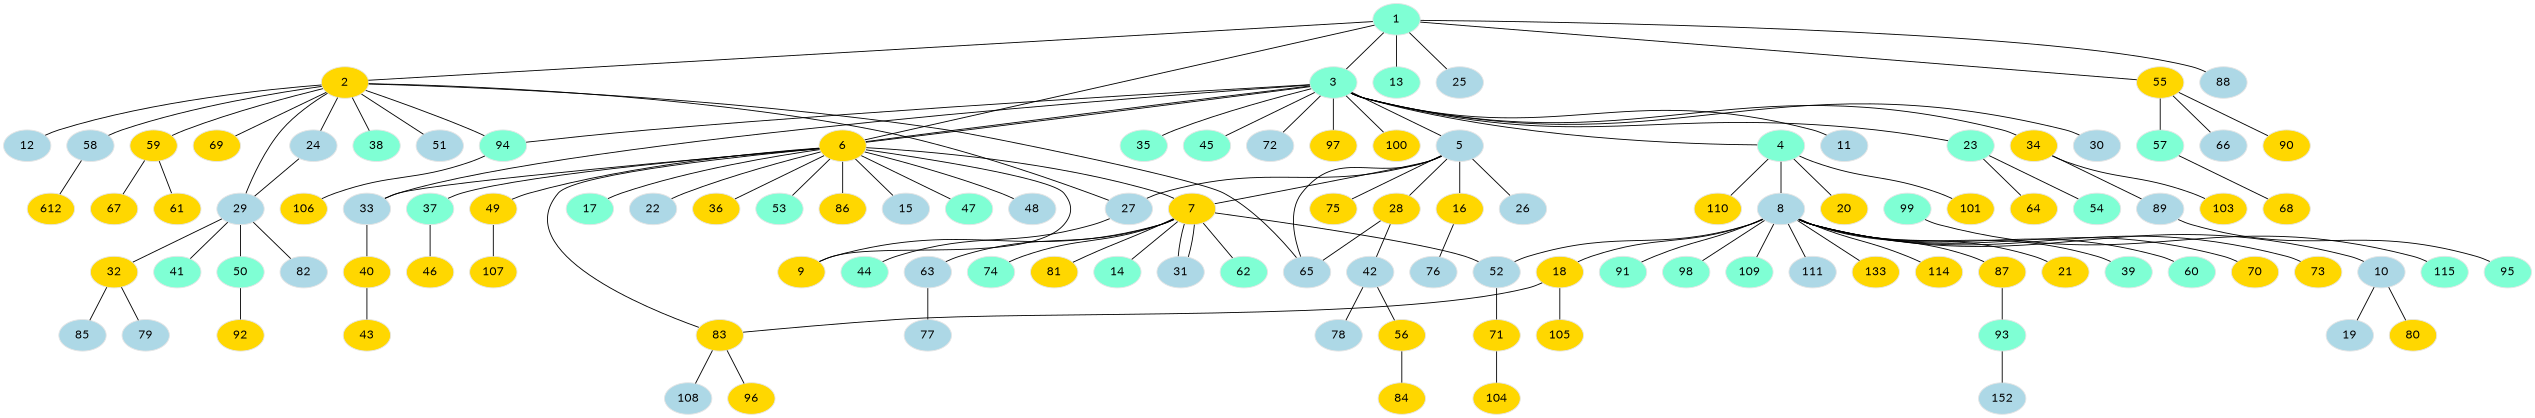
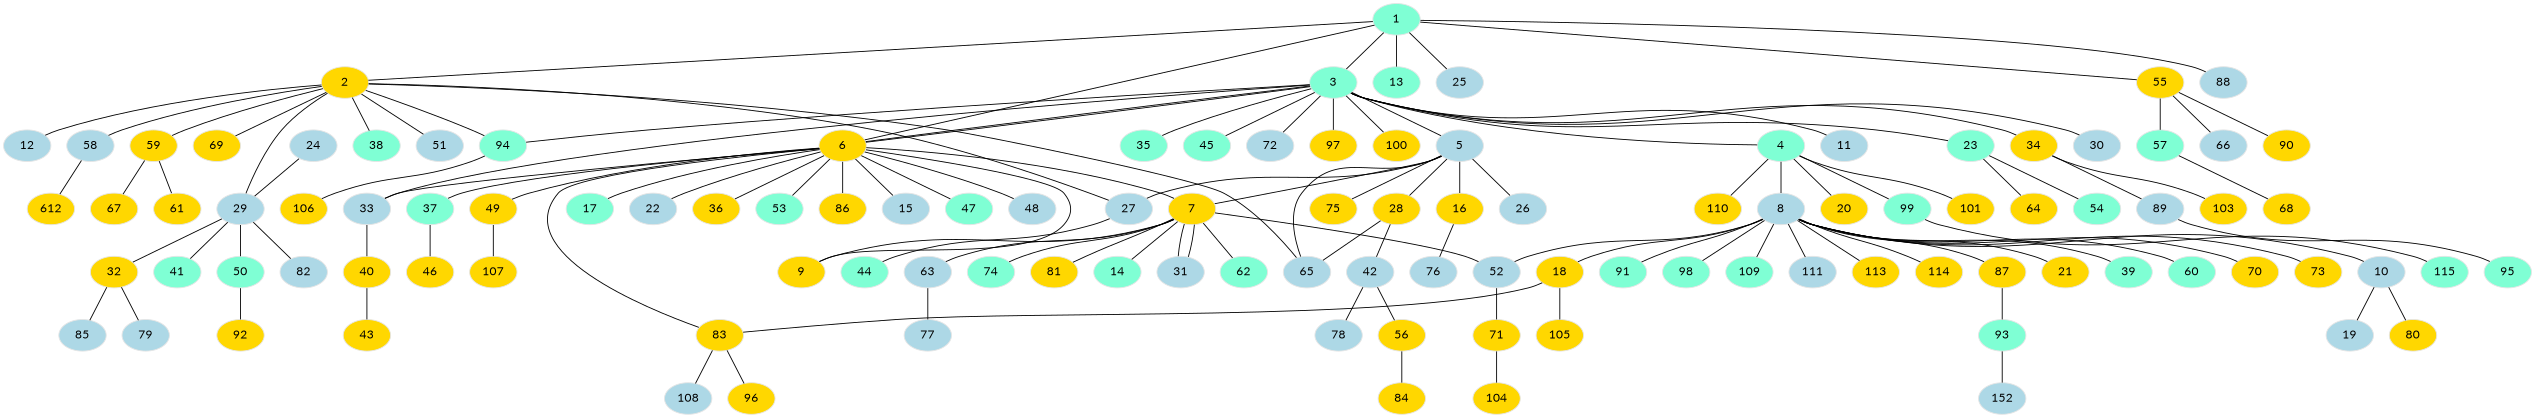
  graph {
    fontname=Lato
    node [color=gray90 fillcolor=gold fontname=Lato style=filled]
    edge [fontname=Lato]
    1 [fillcolor=aquamarine]
    2
    3 [fillcolor=aquamarine]
    6
    13 [fillcolor=aquamarine]
    25 [fillcolor=lightblue]
    55
    88 [fillcolor=lightblue]
    12 [fillcolor=lightblue]
    24 [fillcolor=lightblue]
    27 [fillcolor=lightblue]
    29 [fillcolor=lightblue]
    38 [fillcolor=aquamarine]
    51 [fillcolor=lightblue]
    58 [fillcolor=lightblue]
    59
    65 [fillcolor=lightblue]
    69
    94 [fillcolor=aquamarine]
    4 [fillcolor=aquamarine]
    5 [fillcolor=lightblue]
    11 [fillcolor=lightblue]
    23 [fillcolor=aquamarine]
    30 [fillcolor=lightblue]
    33 [fillcolor=lightblue]
    34
    35 [fillcolor=aquamarine]
    45 [fillcolor=aquamarine]
    72 [fillcolor=lightblue]
    97
    100
    7
    9
    15 [fillcolor=lightblue]
    17 [fillcolor=aquamarine]
    22 [fillcolor=lightblue]
    36
    37 [fillcolor=aquamarine]
    47 [fillcolor=aquamarine]
    48 [fillcolor=lightblue]
    49
    53 [fillcolor=aquamarine]
    83
    86
    57 [fillcolor=aquamarine]
    66 [fillcolor=lightblue]
    90
    44 [fillcolor=aquamarine]
    32
    41 [fillcolor=aquamarine]
    50 [fillcolor=aquamarine]
    82 [fillcolor=lightblue]
    n53 [label=612]
    61
    67
    106
    8 [fillcolor=lightblue]
    20
    99 [fillcolor=aquamarine]
    101
    110
    16
    26 [fillcolor=lightblue]
    28
    75
    54 [fillcolor=aquamarine]
    64
    40
    89 [fillcolor=lightblue]
    103
    52 [fillcolor=lightblue]
    10 [fillcolor=lightblue]
    18
    21
    39 [fillcolor=aquamarine]
    60 [fillcolor=aquamarine]
    70
    73
    87
    91 [fillcolor=aquamarine]
    98 [fillcolor=aquamarine]
    109 [fillcolor=aquamarine]
    111 [fillcolor=lightblue]
-   113 [label=133]
+   113
    114
    115 [fillcolor=aquamarine]
    14 [fillcolor=aquamarine]
    31 [fillcolor=lightblue]
    62 [fillcolor=aquamarine]
    63 [fillcolor=lightblue]
    74 [fillcolor=aquamarine]
    81
    76 [fillcolor=lightblue]
    42 [fillcolor=lightblue]
    46
    107
    96
    108 [fillcolor=lightblue]
    71
    77 [fillcolor=lightblue]
    19 [fillcolor=lightblue]
    80
    105
    93 [fillcolor=aquamarine]
    56
    78 [fillcolor=lightblue]
    79 [fillcolor=lightblue]
    85 [fillcolor=lightblue]
    92
    43
    95 [fillcolor=aquamarine]
    84
    104
    68
    n115 [fillcolor=lightblue label=152]
    1 -- 2
    1 -- 3
    1 -- 6
    1 -- 13
    1 -- 25
    1 -- 55
    1 -- 88
    2 -- 12
-   2 -- 24
    2 -- 27
    2 -- 29
    2 -- 38
    2 -- 51
    2 -- 58
    2 -- 59
    2 -- 65
    2 -- 69
    2 -- 94
    3 -- 6
    3 -- 6
    3 -- 94
    3 -- 4
    3 -- 5
    3 -- 11
    3 -- 23
    3 -- 30
    3 -- 33
    3 -- 34
    3 -- 35
    3 -- 45
    3 -- 72
    3 -- 97
    3 -- 100
    6 -- 33
    6 -- 7
    6 -- 9
    6 -- 15
    6 -- 17
    6 -- 22
    6 -- 36
    6 -- 37
    6 -- 47
    6 -- 48
    6 -- 49
    6 -- 53
    6 -- 83
    6 -- 86
    55 -- 57
    55 -- 66
    55 -- 90
    24 -- 29
    27 -- 44
    29 -- 32
    29 -- 41
    29 -- 50
    29 -- 82
    58 -- n53
    59 -- 61
    59 -- 67
    94 -- 106
    4 -- 8
    4 -- 20
+   4 -- 99
    4 -- 101
    4 -- 110
    5 -- 27
    5 -- 65
    5 -- 7
    5 -- 16
    5 -- 26
    5 -- 28
    5 -- 75
    23 -- 54
    23 -- 64
    33 -- 40
    34 -- 89
    34 -- 103
    7 -- 9
    7 -- 52
    7 -- 14
    7 -- 31
    7 -- 31
    7 -- 62
    7 -- 63
    7 -- 74
    7 -- 81
    37 -- 46
    49 -- 107
    83 -- 96
    83 -- 108
    57 -- 68
    32 -- 79
    32 -- 85
    50 -- 92
    8 -- 52
    8 -- 10
    8 -- 18
    8 -- 21
    8 -- 39
    8 -- 60
    8 -- 70
    8 -- 73
    8 -- 87
    8 -- 91
    8 -- 98
    8 -- 109
    8 -- 111
    8 -- 113
    8 -- 114
    99 -- 115
    16 -- 76
    28 -- 65
    28 -- 42
    40 -- 43
    89 -- 95
    52 -- 71
    10 -- 19
    10 -- 80
    18 -- 83
    18 -- 105
    87 -- 93
    63 -- 77
    42 -- 56
    42 -- 78
    71 -- 104
    93 -- n115
    56 -- 84
  }
